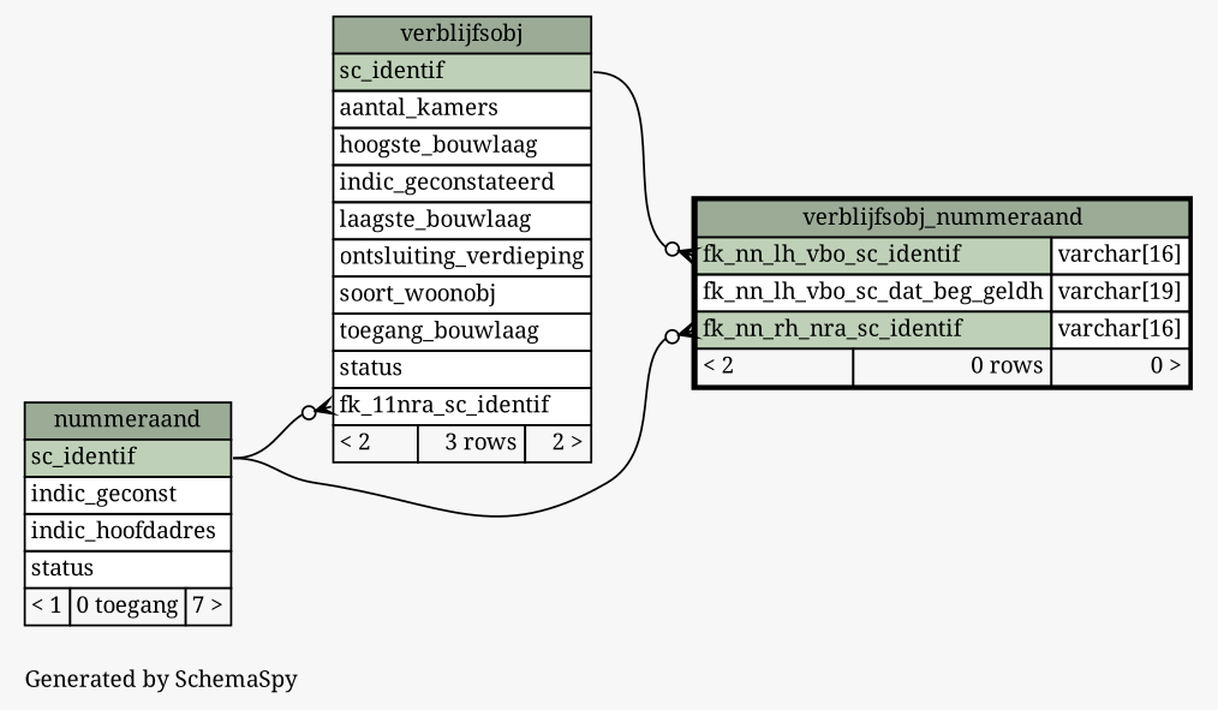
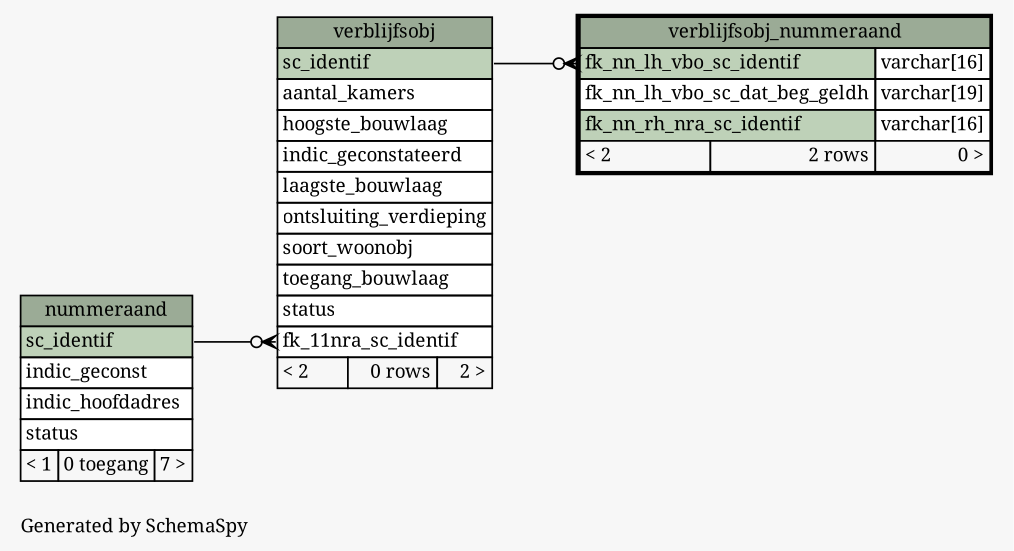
  digraph {
    bgcolor="#f7f7f7"
    fontname="Noto Serif"
    fontsize=11
    label="\nGenerated by SchemaSpy"
    labeljust=l
    nodesep=0.18
    rankdir=RL
    ranksep=0.46
    node [fontname="Noto Serif" fontsize=11 shape=plaintext]
    edge [arrowhead=none arrowsize=0.8 arrowtail=crowodot dir=back fontname="Noto Serif" headport="sc_identif:e"]
-   n1 [label=<     <TABLE BORDER="0" CELLBORDER="1" CELLSPACING="0" BGCOLOR="#ffffff">       <TR><TD COLSPAN="3" BGCOLOR="#9bab96" ALIGN="CENTER">verblijfsobj</TD></TR>       <TR><TD PORT="sc_identif" COLSPAN="3" BGCOLOR="#bed1b8" ALIGN="LEFT">sc_identif</TD></TR>       <TR><TD PORT="aantal_kamers" COLSPAN="3" ALIGN="LEFT">aantal_kamers</TD></TR>       <TR><TD PORT="hoogste_bouwlaag" COLSPAN="3" ALIGN="LEFT">hoogste_bouwlaag</TD></TR>       <TR><TD PORT="indic_geconstateerd" COLSPAN="3" ALIGN="LEFT">indic_geconstateerd</TD></TR>       <TR><TD PORT="laagste_bouwlaag" COLSPAN="3" ALIGN="LEFT">laagste_bouwlaag</TD></TR>       <TR><TD PORT="ontsluiting_verdieping" COLSPAN="3" ALIGN="LEFT">ontsluiting_verdieping</TD></TR>       <TR><TD PORT="soort_woonobj" COLSPAN="3" ALIGN="LEFT">soort_woonobj</TD></TR>       <TR><TD PORT="toegang_bouwlaag" COLSPAN="3" ALIGN="LEFT">toegang_bouwlaag</TD></TR>       <TR><TD PORT="status" COLSPAN="3" ALIGN="LEFT">status</TD></TR>       <TR><TD PORT="fk_11nra_sc_identif" COLSPAN="3" ALIGN="LEFT">fk_11nra_sc_identif</TD></TR>       <TR><TD ALIGN="LEFT" BGCOLOR="#f7f7f7">&lt; 2</TD><TD ALIGN="RIGHT" BGCOLOR="#f7f7f7">3 rows</TD><TD ALIGN="RIGHT" BGCOLOR="#f7f7f7">2 &gt;</TD></TR>     </TABLE>>]
+   n1 [label=<     <TABLE BORDER="0" CELLBORDER="1" CELLSPACING="0" BGCOLOR="#ffffff">       <TR><TD COLSPAN="3" BGCOLOR="#9bab96" ALIGN="CENTER">verblijfsobj</TD></TR>       <TR><TD PORT="sc_identif" COLSPAN="3" BGCOLOR="#bed1b8" ALIGN="LEFT">sc_identif</TD></TR>       <TR><TD PORT="aantal_kamers" COLSPAN="3" ALIGN="LEFT">aantal_kamers</TD></TR>       <TR><TD PORT="hoogste_bouwlaag" COLSPAN="3" ALIGN="LEFT">hoogste_bouwlaag</TD></TR>       <TR><TD PORT="indic_geconstateerd" COLSPAN="3" ALIGN="LEFT">indic_geconstateerd</TD></TR>       <TR><TD PORT="laagste_bouwlaag" COLSPAN="3" ALIGN="LEFT">laagste_bouwlaag</TD></TR>       <TR><TD PORT="ontsluiting_verdieping" COLSPAN="3" ALIGN="LEFT">ontsluiting_verdieping</TD></TR>       <TR><TD PORT="soort_woonobj" COLSPAN="3" ALIGN="LEFT">soort_woonobj</TD></TR>       <TR><TD PORT="toegang_bouwlaag" COLSPAN="3" ALIGN="LEFT">toegang_bouwlaag</TD></TR>       <TR><TD PORT="status" COLSPAN="3" ALIGN="LEFT">status</TD></TR>       <TR><TD PORT="fk_11nra_sc_identif" COLSPAN="3" ALIGN="LEFT">fk_11nra_sc_identif</TD></TR>       <TR><TD ALIGN="LEFT" BGCOLOR="#f7f7f7">&lt; 2</TD><TD ALIGN="RIGHT" BGCOLOR="#f7f7f7">0 rows</TD><TD ALIGN="RIGHT" BGCOLOR="#f7f7f7">2 &gt;</TD></TR>     </TABLE>>]
    n2 [label=<     <TABLE BORDER="0" CELLBORDER="1" CELLSPACING="0" BGCOLOR="#ffffff">       <TR><TD COLSPAN="3" BGCOLOR="#9bab96" ALIGN="CENTER">nummeraand</TD></TR>       <TR><TD PORT="sc_identif" COLSPAN="3" BGCOLOR="#bed1b8" ALIGN="LEFT">sc_identif</TD></TR>       <TR><TD PORT="indic_geconst" COLSPAN="3" ALIGN="LEFT">indic_geconst</TD></TR>       <TR><TD PORT="indic_hoofdadres" COLSPAN="3" ALIGN="LEFT">indic_hoofdadres</TD></TR>       <TR><TD PORT="status" COLSPAN="3" ALIGN="LEFT">status</TD></TR>       <TR><TD ALIGN="LEFT" BGCOLOR="#f7f7f7">&lt; 1</TD><TD ALIGN="RIGHT" BGCOLOR="#f7f7f7">0 toegang</TD><TD ALIGN="RIGHT" BGCOLOR="#f7f7f7">7 &gt;</TD></TR>     </TABLE>>]
-   n3 [label=<     <TABLE BORDER="2" CELLBORDER="1" CELLSPACING="0" BGCOLOR="#ffffff">       <TR><TD COLSPAN="3" BGCOLOR="#9bab96" ALIGN="CENTER">verblijfsobj_nummeraand</TD></TR>       <TR><TD PORT="fk_nn_lh_vbo_sc_identif" COLSPAN="2" BGCOLOR="#bed1b8" ALIGN="LEFT">fk_nn_lh_vbo_sc_identif</TD><TD PORT="fk_nn_lh_vbo_sc_identif.type" ALIGN="LEFT">varchar[16]</TD></TR>       <TR><TD PORT="fk_nn_lh_vbo_sc_dat_beg_geldh" COLSPAN="2" ALIGN="LEFT">fk_nn_lh_vbo_sc_dat_beg_geldh</TD><TD PORT="fk_nn_lh_vbo_sc_dat_beg_geldh.type" ALIGN="LEFT">varchar[19]</TD></TR>       <TR><TD PORT="fk_nn_rh_nra_sc_identif" COLSPAN="2" BGCOLOR="#bed1b8" ALIGN="LEFT">fk_nn_rh_nra_sc_identif</TD><TD PORT="fk_nn_rh_nra_sc_identif.type" ALIGN="LEFT">varchar[16]</TD></TR>       <TR><TD ALIGN="LEFT" BGCOLOR="#f7f7f7">&lt; 2</TD><TD ALIGN="RIGHT" BGCOLOR="#f7f7f7">0 rows</TD><TD ALIGN="RIGHT" BGCOLOR="#f7f7f7">0 &gt;</TD></TR>     </TABLE>>]
+   n3 [label=<     <TABLE BORDER="2" CELLBORDER="1" CELLSPACING="0" BGCOLOR="#ffffff">       <TR><TD COLSPAN="3" BGCOLOR="#9bab96" ALIGN="CENTER">verblijfsobj_nummeraand</TD></TR>       <TR><TD PORT="fk_nn_lh_vbo_sc_identif" COLSPAN="2" BGCOLOR="#bed1b8" ALIGN="LEFT">fk_nn_lh_vbo_sc_identif</TD><TD PORT="fk_nn_lh_vbo_sc_identif.type" ALIGN="LEFT">varchar[16]</TD></TR>       <TR><TD PORT="fk_nn_lh_vbo_sc_dat_beg_geldh" COLSPAN="2" ALIGN="LEFT">fk_nn_lh_vbo_sc_dat_beg_geldh</TD><TD PORT="fk_nn_lh_vbo_sc_dat_beg_geldh.type" ALIGN="LEFT">varchar[19]</TD></TR>       <TR><TD PORT="fk_nn_rh_nra_sc_identif" COLSPAN="2" BGCOLOR="#bed1b8" ALIGN="LEFT">fk_nn_rh_nra_sc_identif</TD><TD PORT="fk_nn_rh_nra_sc_identif.type" ALIGN="LEFT">varchar[16]</TD></TR>       <TR><TD ALIGN="LEFT" BGCOLOR="#f7f7f7">&lt; 2</TD><TD ALIGN="RIGHT" BGCOLOR="#f7f7f7">2 rows</TD><TD ALIGN="RIGHT" BGCOLOR="#f7f7f7">0 &gt;</TD></TR>     </TABLE>>]
    n1 -> n2 [tailport="fk_11nra_sc_identif:w"]
    n3 -> n1 [tailport="fk_nn_lh_vbo_sc_identif:w"]
-   n3 -> n2 [tailport="fk_nn_rh_nra_sc_identif:w"]
  }
